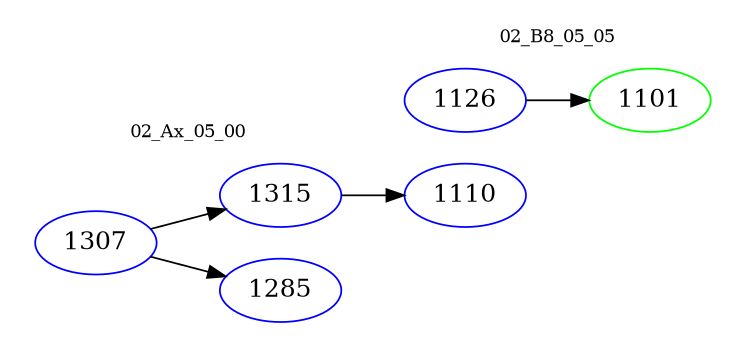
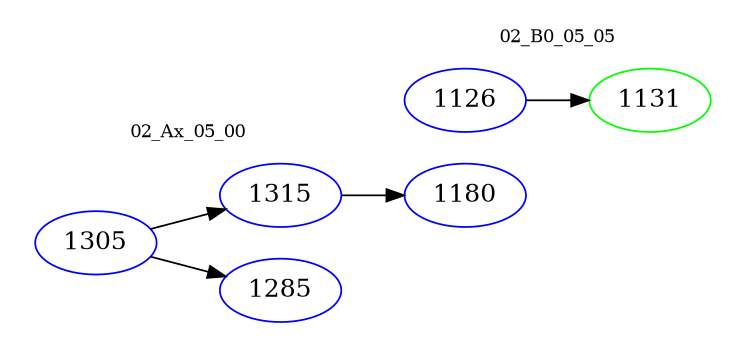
  digraph {
    rankdir=LR
    node [color=blue]
    edge [color=black]
-   n1 [label=1307]
+   n1 [label=1305]
    n2 [label=1285]
    n3 [label=1315]
    n4 [label=1126]
-   n5 [label=1110]
-   n6 [color=green label=1101]
+   n5 [label=1180]
+   n6 [color=green label=1131]
    subgraph cluster_1 {
      color=white
      fontsize=10
      label="02_Ax_05_00"
      n1
      n2
      n3
    }
    subgraph cluster_2 {
      color=white
      fontsize=10
-     label="02_B8_05_05"
+     label="02_B0_05_05"
      n4
      n5
      n6
    }
    n1 -> n2
    n1 -> n3
    n3 -> n5
    n4 -> n6
  }
